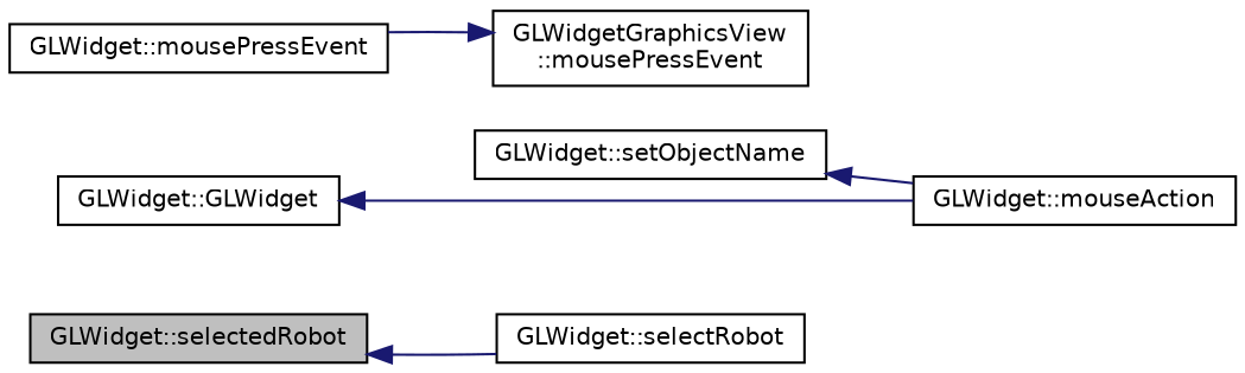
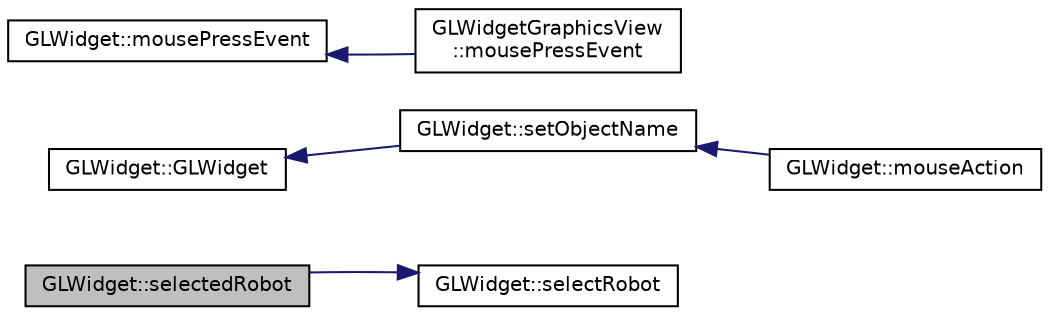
  digraph {
    fontname="DejaVu Sans"
    rankdir=LR
    node [color=black fillcolor=white fontname="DejaVu Sans" fontsize=10 shape=record style=filled]
    edge [color=midnightblue dir=back fontname="DejaVu Sans" fontsize=10 labelfontname=Helvetica labelfontsize=10 style=solid]
    n1 [fillcolor=grey75 fontcolor=black height=0.2 label="GLWidget::selectedRobot" width=0.4]
    n2 [height=0.2 label="GLWidget::selectRobot" width=0.4]
    n3 [height=0.2 label="GLWidget::GLWidget" width=0.4]
    n4 [height=0.2 label="GLWidget::setObjectName" width=0.4]
    n5 [height=0.2 label="GLWidget::mousePressEvent" width=0.4]
    n6 [height=0.2 label="GLWidgetGraphicsView\l::mousePressEvent" width=0.4]
    n7 [height=0.2 label="GLWidget::mouseAction" width=0.4]
-   n1 -> n2
-   n3 -> n7
+   n2 -> n1
+   n3 -> n4
    n4 -> n7
-   n6 -> n5
+   n5 -> n6
  }
